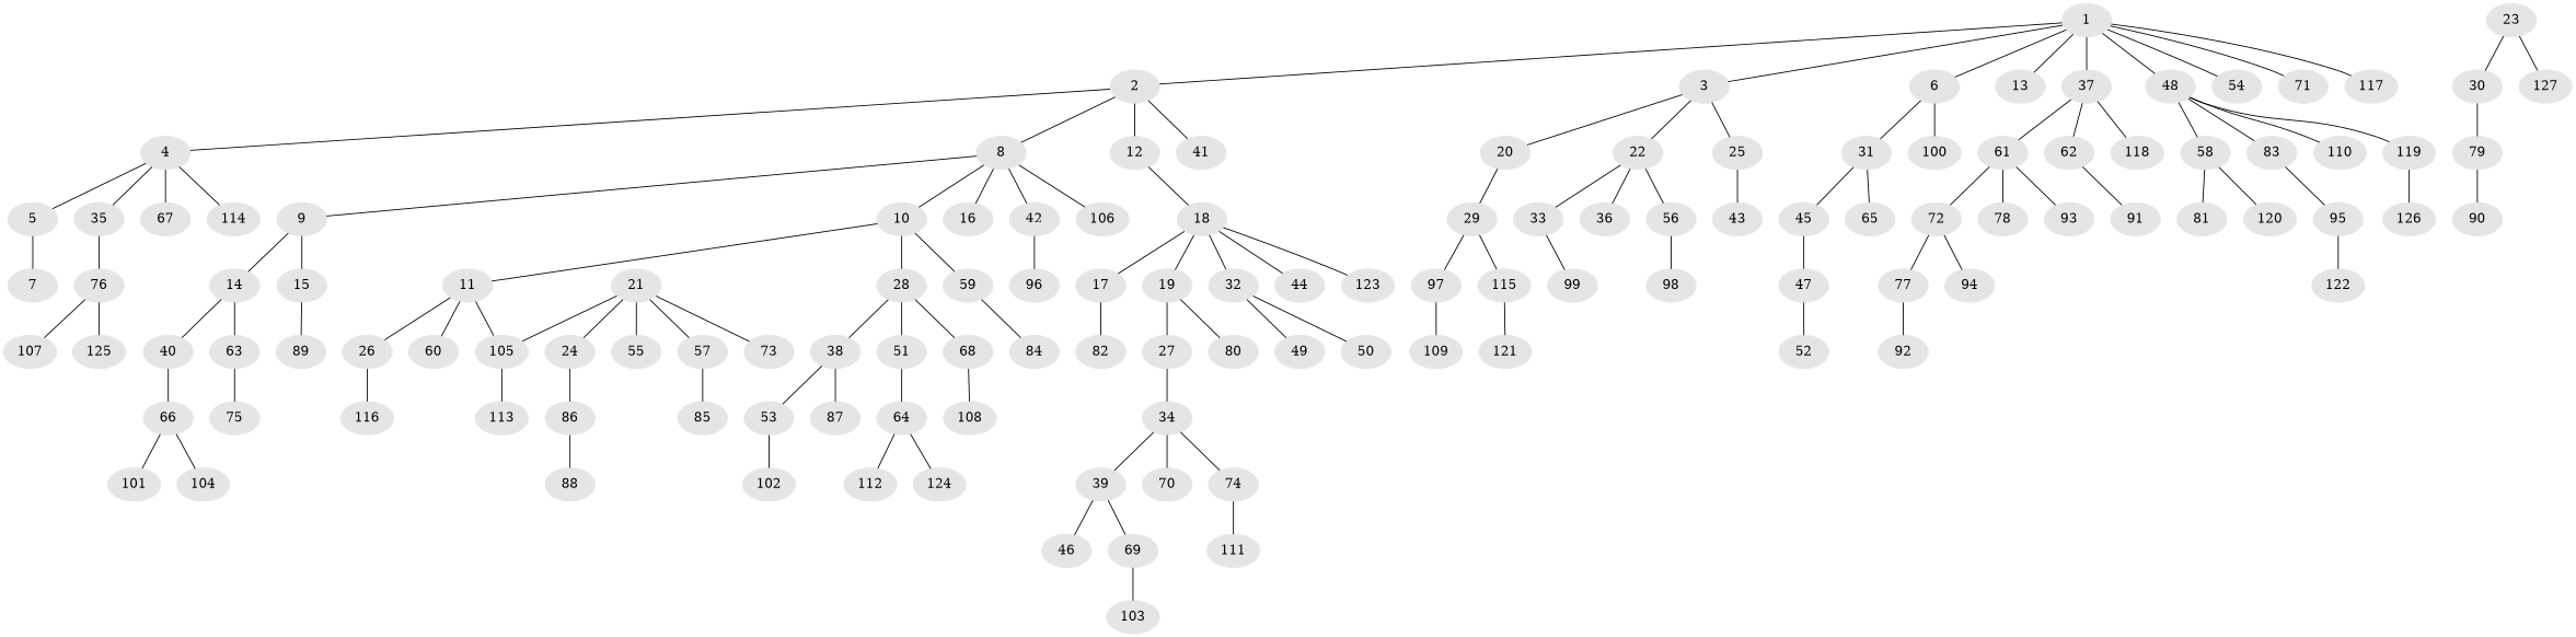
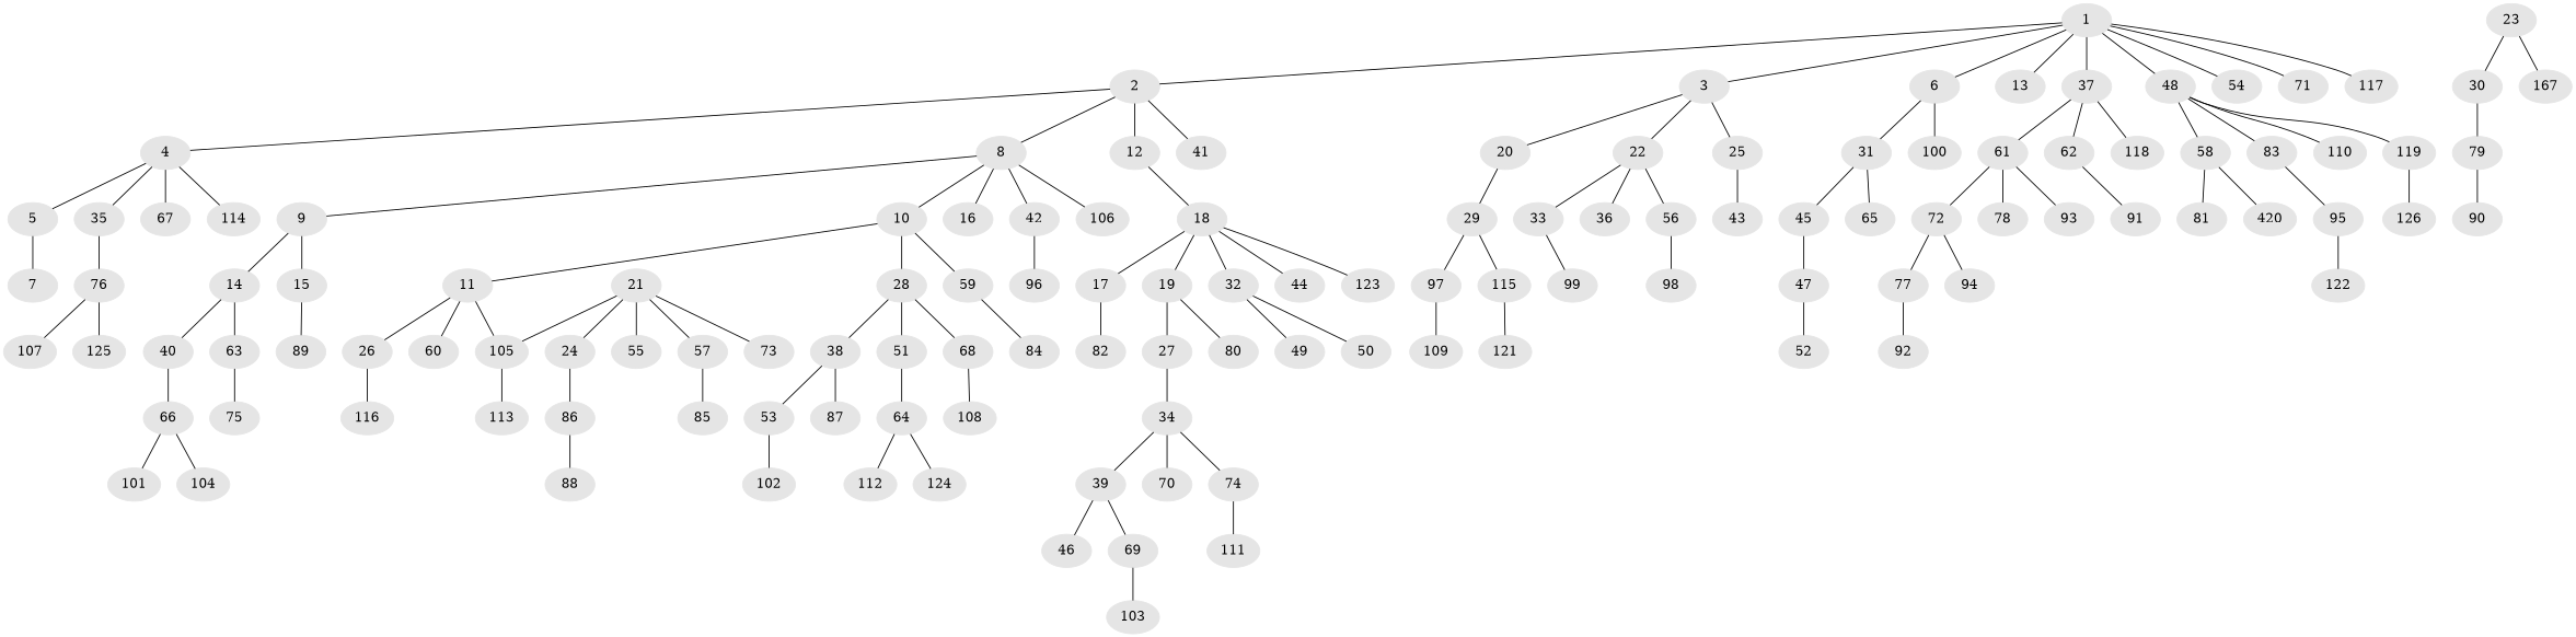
  graph {
    node [color=gray90 style=filled]
    1
    2
    3
    6
    13
    37
    48
    54
    71
    117
    4
    8
    12
    41
    20
    22
    25
    31
    100
    23
    30
-   127
+   127 [label=167]
    61
    62
    118
    58
    83
    110
    119
    5
    35
    67
    114
    9
    10
    16
    42
    106
    18
    17
    82
    29
    33
    36
    56
    43
    7
    76
    45
    65
    14
    15
    11
    28
    59
    96
    40
    63
    89
    26
    60
    105
    38
    51
    68
    84
    21
    24
    55
    57
    73
    116
    19
    32
    44
    123
    66
    75
    27
    80
    49
    50
    34
    97
    115
    86
    85
    113
    99
    98
    79
    88
    39
    70
    74
    53
    87
    64
    108
    109
    121
    90
    47
    46
    69
    111
    107
    125
    72
    78
    93
    91
    102
    103
    101
    104
    52
    81
-   120
+   120 [label=420]
    95
    126
    112
    124
    77
    94
    92
    122
    1 -- 2
    1 -- 3
    1 -- 6
    1 -- 13
    1 -- 37
    1 -- 48
    1 -- 54
    1 -- 71
    1 -- 117
    2 -- 4
    2 -- 8
    2 -- 12
    2 -- 41
    3 -- 20
    3 -- 22
    3 -- 25
    6 -- 31
    6 -- 100
    37 -- 61
    37 -- 62
    37 -- 118
    48 -- 58
    48 -- 83
    48 -- 110
    48 -- 119
    4 -- 5
    4 -- 35
    4 -- 67
    4 -- 114
    8 -- 9
    8 -- 10
    8 -- 16
    8 -- 42
    8 -- 106
    12 -- 18
    20 -- 29
    22 -- 33
    22 -- 36
    22 -- 56
    25 -- 43
    31 -- 45
    31 -- 65
    23 -- 30
    23 -- 127
    30 -- 79
    61 -- 72
    61 -- 78
    61 -- 93
    62 -- 91
    58 -- 81
    58 -- 120
    83 -- 95
    119 -- 126
    5 -- 7
    35 -- 76
    9 -- 14
    9 -- 15
    10 -- 11
    10 -- 28
    10 -- 59
    42 -- 96
    18 -- 17
    18 -- 19
    18 -- 32
    18 -- 44
    18 -- 123
    17 -- 82
    29 -- 97
    29 -- 115
    33 -- 99
    56 -- 98
    76 -- 107
    76 -- 125
    45 -- 47
    14 -- 40
    14 -- 63
    15 -- 89
    11 -- 26
    11 -- 60
    11 -- 105
    28 -- 38
    28 -- 51
    28 -- 68
    59 -- 84
    40 -- 66
    63 -- 75
    26 -- 116
    105 -- 113
    38 -- 53
    38 -- 87
    51 -- 64
    68 -- 108
    21 -- 105
    21 -- 24
    21 -- 55
    21 -- 57
    21 -- 73
    24 -- 86
    57 -- 85
    19 -- 27
    19 -- 80
    32 -- 49
    32 -- 50
    66 -- 101
    66 -- 104
    27 -- 34
    34 -- 39
    34 -- 70
    34 -- 74
    97 -- 109
    115 -- 121
    86 -- 88
    79 -- 90
    39 -- 46
    39 -- 69
    74 -- 111
    53 -- 102
    64 -- 112
    64 -- 124
    47 -- 52
    69 -- 103
    72 -- 77
    72 -- 94
    95 -- 122
    77 -- 92
  }
